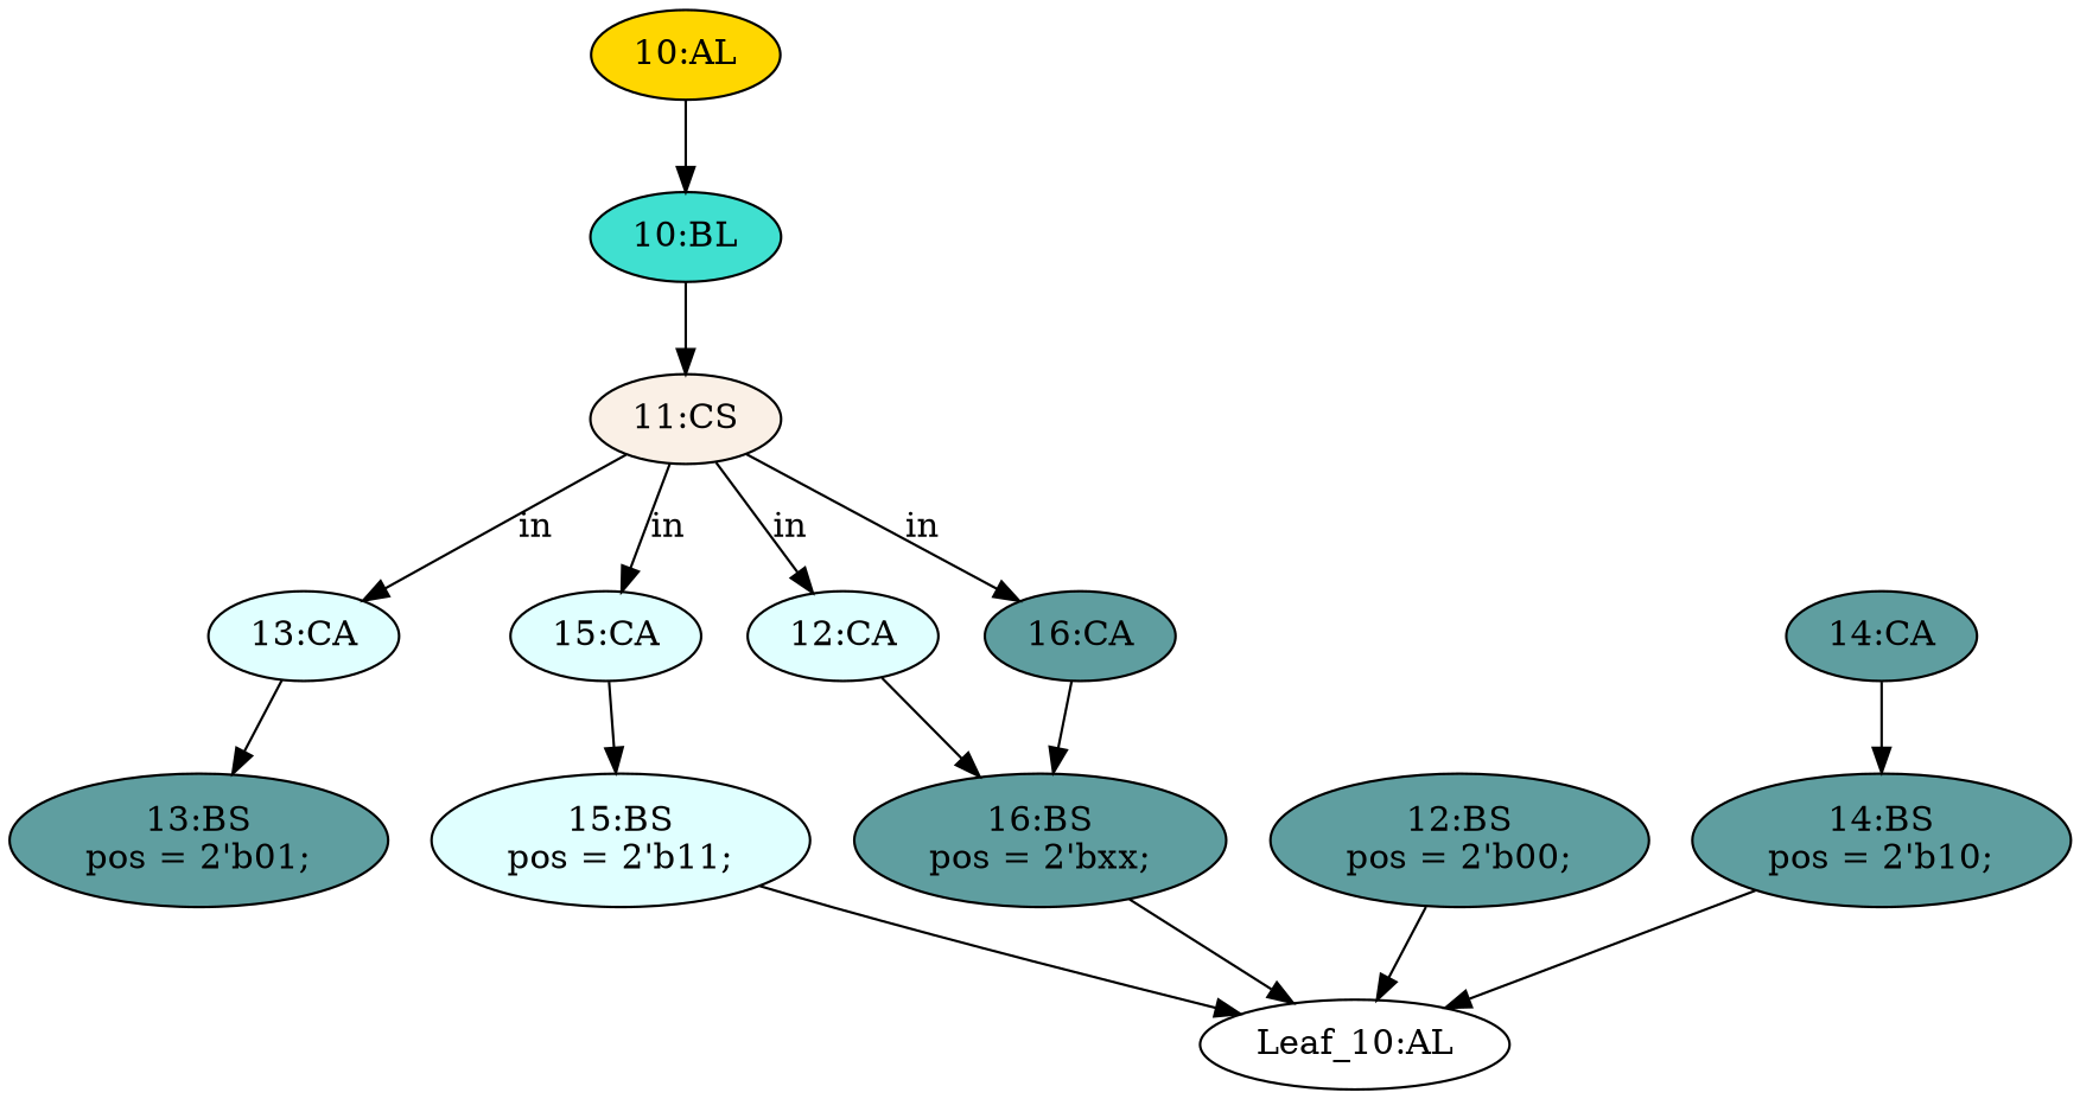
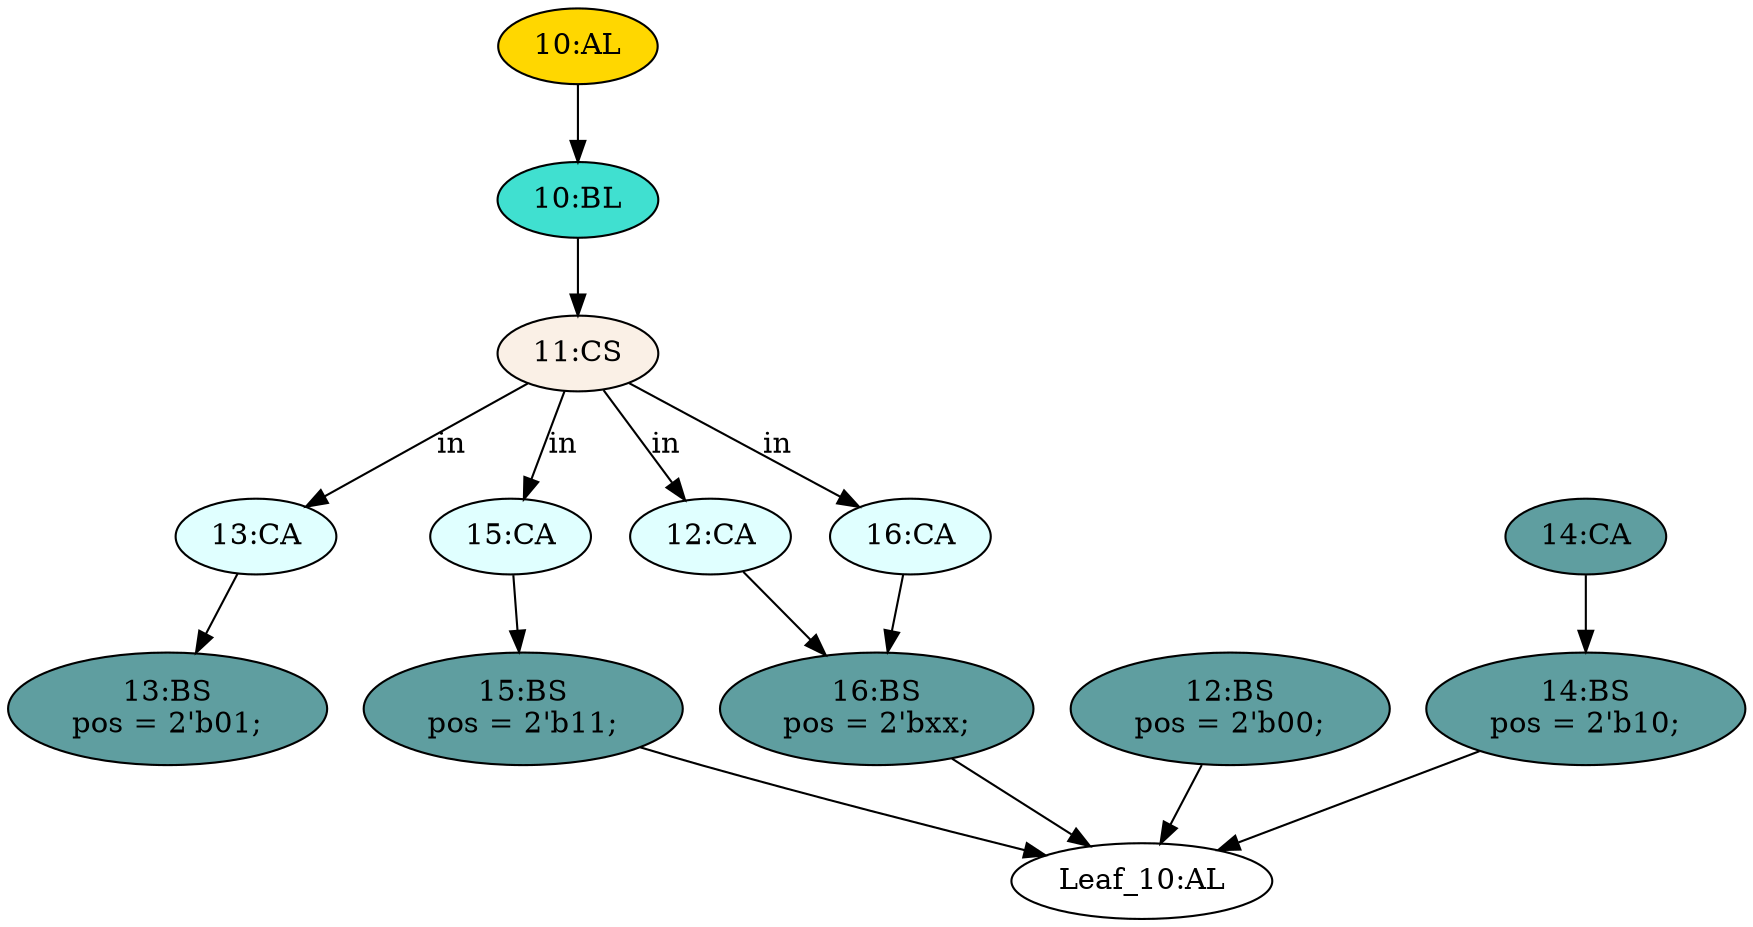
  strict digraph {
    node [fillcolor=cadetblue statements="[]" style=filled typ=Case]
    edge [cond="[]" lineno=None]
    n1 [ast="<pyverilog.vparser.ast.Always object at 0x7ffb251b9610>" clk_sens=False fillcolor=gold label="10:AL" sens="[]" typ=Always use_var="['in']"]
    n2 [ast="<pyverilog.vparser.ast.Block object at 0x7ffb251b96d0>" fillcolor=turquoise label="10:BL" typ=Block]
    n3 [ast="<pyverilog.vparser.ast.CaseStatement object at 0x7ffb251b9710>" fillcolor=linen label="11:CS" typ=CaseStatement]
    n4 [ast="<pyverilog.vparser.ast.Case object at 0x7ffb251b99d0>" fillcolor=lightcyan label="13:CA"]
-   n5 [ast="<pyverilog.vparser.ast.Case object at 0x7ffb251b9fd0>" label="16:CA"]
+   n5 [ast="<pyverilog.vparser.ast.Case object at 0x7ffb251b9fd0>" fillcolor=lightcyan label="16:CA"]
    n6 [ast="<pyverilog.vparser.ast.Case object at 0x7ffb251b9dd0>" fillcolor=lightcyan label="15:CA"]
    n7 [ast="<pyverilog.vparser.ast.Case object at 0x7ffb251b97d0>" fillcolor=lightcyan label="12:CA"]
    n8 [ast="<pyverilog.vparser.ast.BlockingSubstitution object at 0x7ffb251b9a50>" label="13:BS\npos = 2'b01;" statements="[<pyverilog.vparser.ast.BlockingSubstitution object at 0x7ffb251b9a50>]" typ=BlockingSubstitution]
    n9 [def_var="['pos']" label="Leaf_10:AL" fillcolor="" statements="" style="" typ=""]
    n10 [ast="<pyverilog.vparser.ast.BlockingSubstitution object at 0x7ffb24c8b050>" label="16:BS\npos = 2'bxx;" statements="[<pyverilog.vparser.ast.BlockingSubstitution object at 0x7ffb24c8b050>]" typ=BlockingSubstitution]
    n11 [ast="<pyverilog.vparser.ast.BlockingSubstitution object at 0x7ffb251b9850>" label="12:BS\npos = 2'b00;" statements="[<pyverilog.vparser.ast.BlockingSubstitution object at 0x7ffb251b9850>]" typ=BlockingSubstitution]
    n12 [ast="<pyverilog.vparser.ast.Case object at 0x7ffb251b9bd0>" label="14:CA"]
    n13 [ast="<pyverilog.vparser.ast.BlockingSubstitution object at 0x7ffb251b9c50>" label="14:BS\npos = 2'b10;" statements="[<pyverilog.vparser.ast.BlockingSubstitution object at 0x7ffb251b9c50>]" typ=BlockingSubstitution]
-   n14 [ast="<pyverilog.vparser.ast.BlockingSubstitution object at 0x7ffb251b9e50>" fillcolor=lightcyan label="15:BS\npos = 2'b11;" statements="[<pyverilog.vparser.ast.BlockingSubstitution object at 0x7ffb251b9e50>]" typ=BlockingSubstitution]
+   n14 [ast="<pyverilog.vparser.ast.BlockingSubstitution object at 0x7ffb251b9e50>" label="15:BS\npos = 2'b11;" statements="[<pyverilog.vparser.ast.BlockingSubstitution object at 0x7ffb251b9e50>]" typ=BlockingSubstitution]
    n1 -> n2
    n2 -> n3
    n3 -> n4 [cond="['in']" label=in lineno=11]
    n3 -> n5 [cond="['in']" label=in lineno=11]
    n3 -> n6 [cond="['in']" label=in lineno=11]
    n3 -> n7 [cond="['in']" label=in lineno=11]
    n4 -> n8
    n5 -> n10
    n6 -> n14
    n7 -> n10
    n10 -> n9
    n11 -> n9
    n12 -> n13
    n13 -> n9
    n14 -> n9
  }
